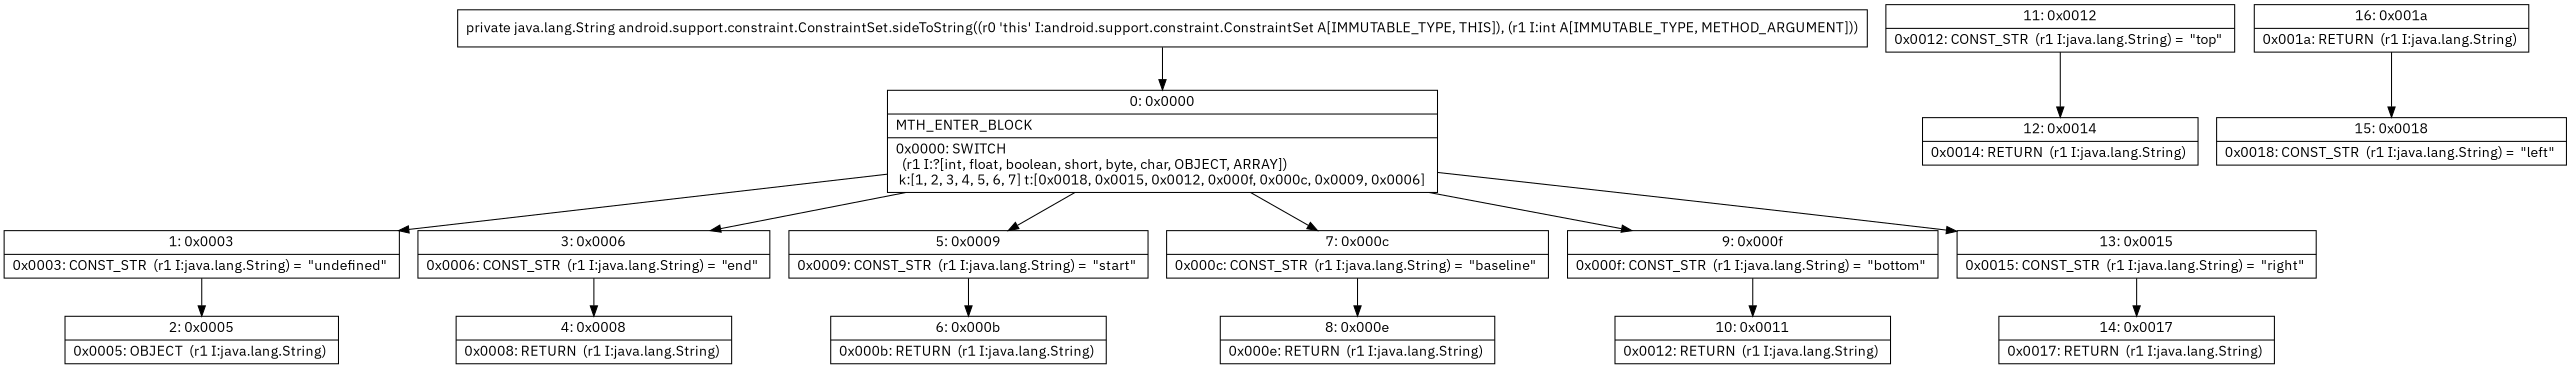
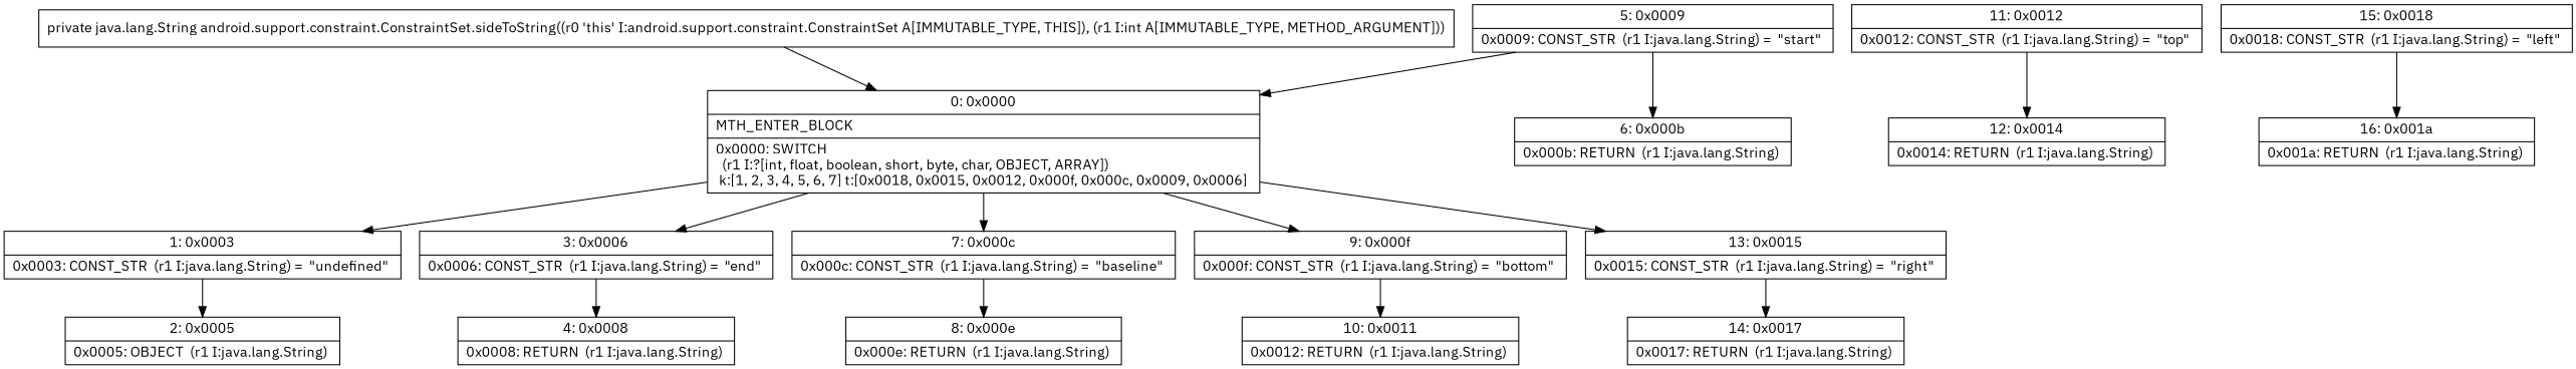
  digraph {
    fontname="IBM Plex Sans"
    node [fontname="IBM Plex Sans" shape=record]
    edge [fontname="IBM Plex Sans"]
    n1 [label="{0\:\ 0x0000|MTH_ENTER_BLOCK\l|0x0000: SWITCH  \l  (r1 I:?[int, float, boolean, short, byte, char, OBJECT, ARRAY])\l k:[1, 2, 3, 4, 5, 6, 7] t:[0x0018, 0x0015, 0x0012, 0x000f, 0x000c, 0x0009, 0x0006] \l}"]
    n2 [label="{1\:\ 0x0003|0x0003: CONST_STR  (r1 I:java.lang.String) =  \"undefined\" \l}"]
    n3 [label="{3\:\ 0x0006|0x0006: CONST_STR  (r1 I:java.lang.String) =  \"end\" \l}"]
    n4 [label="{5\:\ 0x0009|0x0009: CONST_STR  (r1 I:java.lang.String) =  \"start\" \l}"]
    n5 [label="{7\:\ 0x000c|0x000c: CONST_STR  (r1 I:java.lang.String) =  \"baseline\" \l}"]
    n6 [label="{9\:\ 0x000f|0x000f: CONST_STR  (r1 I:java.lang.String) =  \"bottom\" \l}"]
    n7 [label="{13\:\ 0x0015|0x0015: CONST_STR  (r1 I:java.lang.String) =  \"right\" \l}"]
    n8 [label="{2\:\ 0x0005|0x0005: OBJECT  (r1 I:java.lang.String) \l}"]
    n9 [label="{4\:\ 0x0008|0x0008: RETURN  (r1 I:java.lang.String) \l}"]
    n10 [label="{6\:\ 0x000b|0x000b: RETURN  (r1 I:java.lang.String) \l}"]
    n11 [label="{8\:\ 0x000e|0x000e: RETURN  (r1 I:java.lang.String) \l}"]
    n12 [label="{10\:\ 0x0011|0x0012: RETURN  (r1 I:java.lang.String) \l}"]
    n13 [label="{11\:\ 0x0012|0x0012: CONST_STR  (r1 I:java.lang.String) =  \"top\" \l}"]
    n14 [label="{12\:\ 0x0014|0x0014: RETURN  (r1 I:java.lang.String) \l}"]
    n15 [label="{14\:\ 0x0017|0x0017: RETURN  (r1 I:java.lang.String) \l}"]
    n16 [label="{15\:\ 0x0018|0x0018: CONST_STR  (r1 I:java.lang.String) =  \"left\" \l}"]
    n17 [label="{16\:\ 0x001a|0x001a: RETURN  (r1 I:java.lang.String) \l}"]
    n18 [label="{private java.lang.String android.support.constraint.ConstraintSet.sideToString((r0 'this' I:android.support.constraint.ConstraintSet A[IMMUTABLE_TYPE, THIS]), (r1 I:int A[IMMUTABLE_TYPE, METHOD_ARGUMENT])) }"]
    n1 -> n2
    n1 -> n3
-   n1 -> n4
+   n4 -> n1
    n1 -> n5
    n1 -> n6
    n1 -> n7
    n2 -> n8
    n3 -> n9
    n4 -> n10
    n5 -> n11
    n6 -> n12
    n7 -> n15
    n13 -> n14
-   n17 -> n16
+   n16 -> n17
    n18 -> n1
  }
